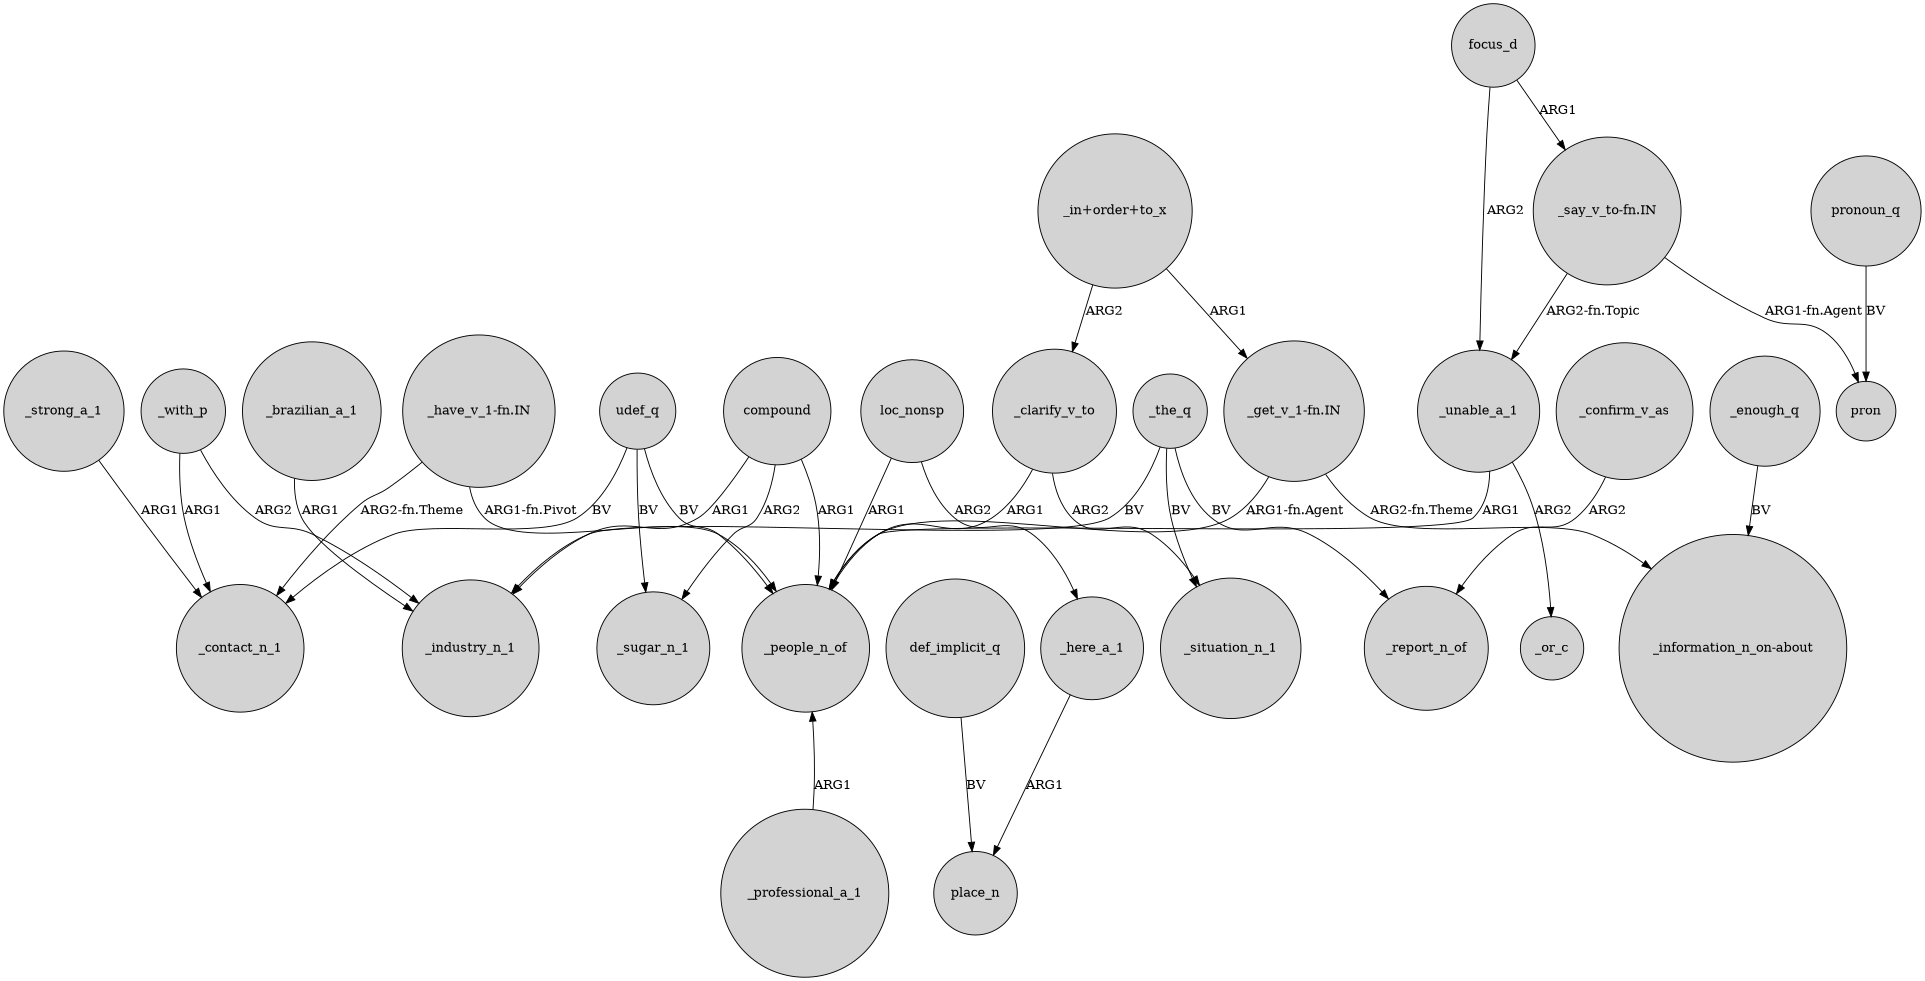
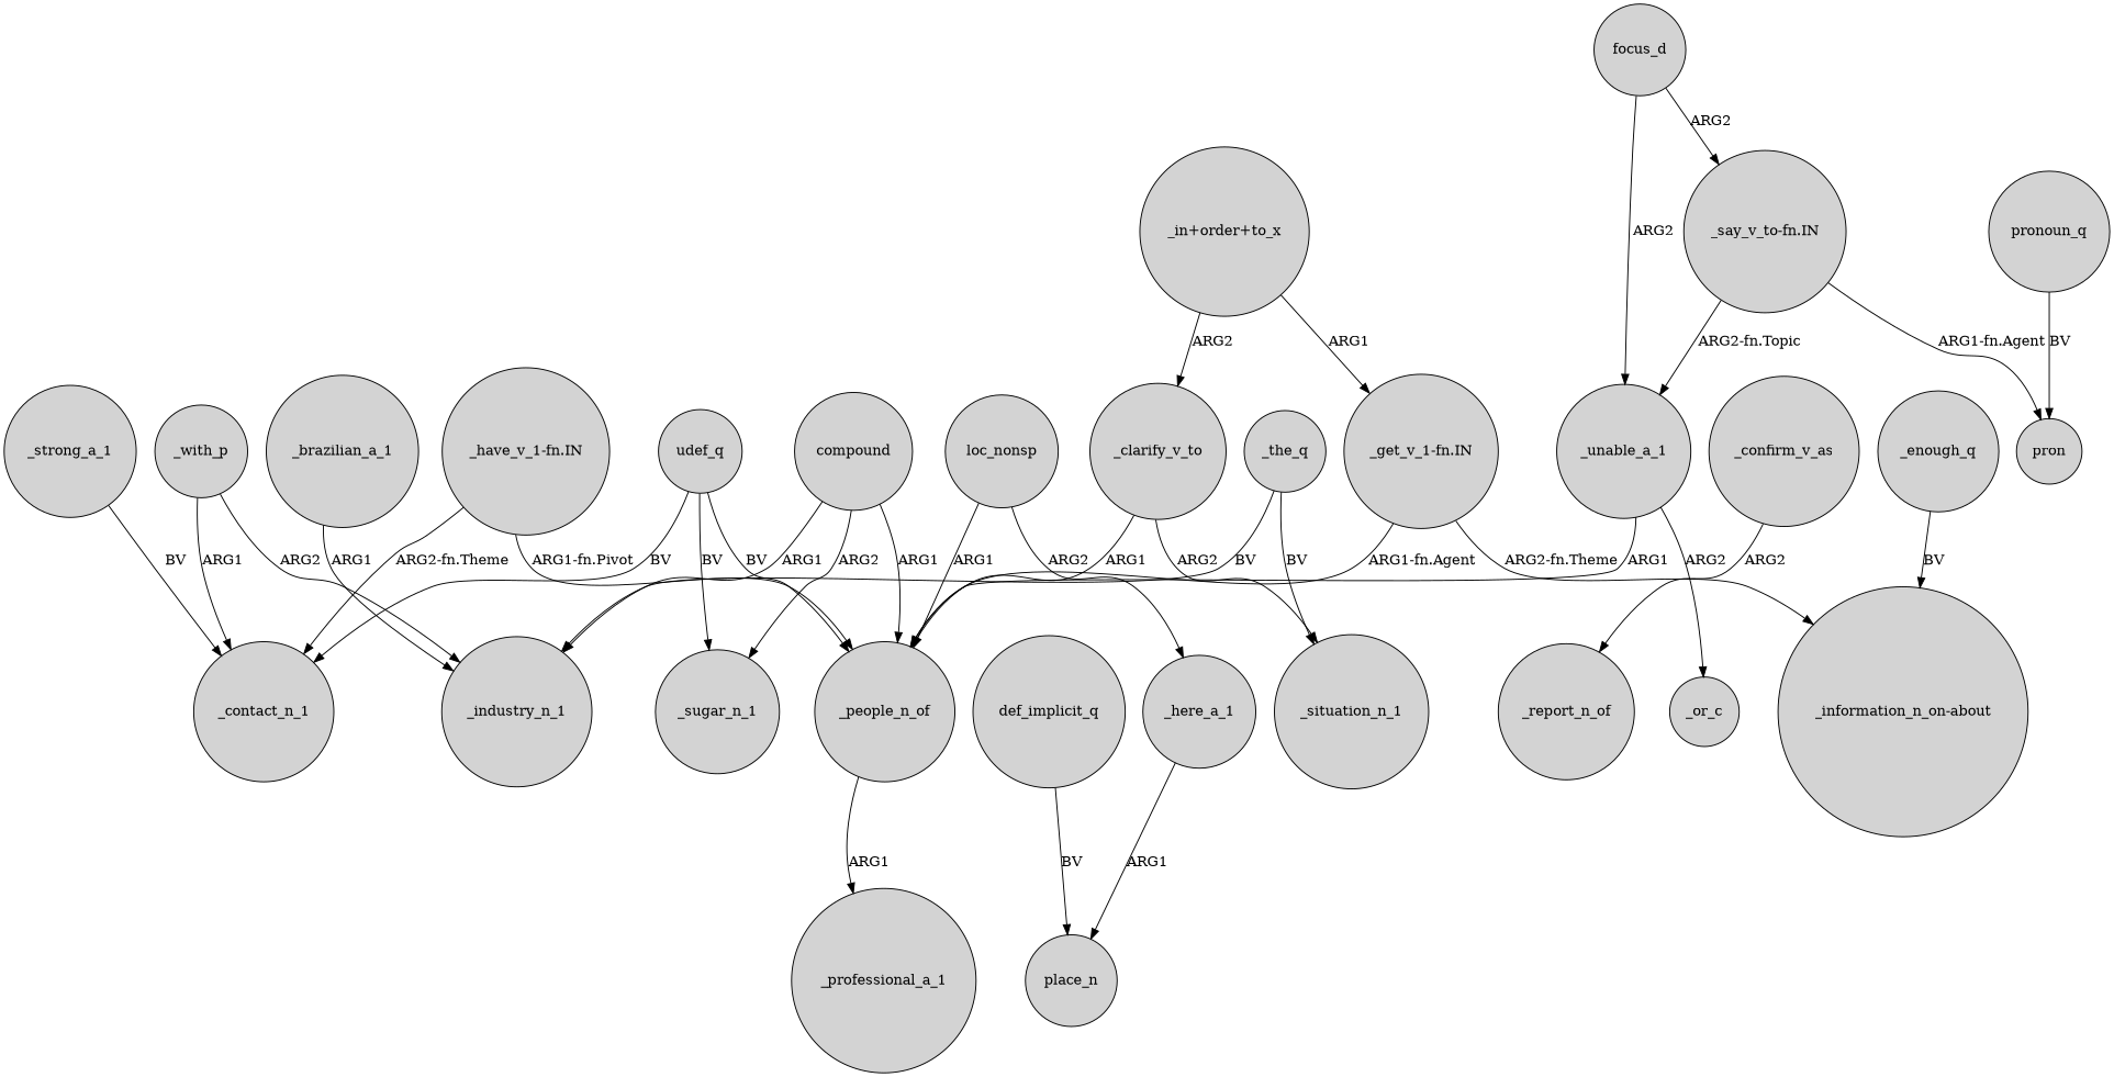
  digraph {
    node [shape=circle style=filled]
    "_have_v_1-fn.IN"
    _contact_n_1
    _people_n_of
    _with_p
    _industry_n_1
    _here_a_1
    place_n
    loc_nonsp
    _clarify_v_to
    _situation_n_1
    compound
    _sugar_n_1
    "_say_v_to-fn.IN"
    _unable_a_1
    pron
    _or_c
    _the_q
    _report_n_of
    def_implicit_q
    _professional_a_1
    "_in+order+to_x"
    "_get_v_1-fn.IN"
    "_information_n_on-about"
    udef_q
    focus_d
    _enough_q
    pronoun_q
    _confirm_v_as
    _strong_a_1
    _brazilian_a_1
    "_have_v_1-fn.IN" -> _contact_n_1 [label="ARG2-fn.Theme"]
    "_have_v_1-fn.IN" -> _people_n_of [label="ARG1-fn.Pivot"]
    _with_p -> _contact_n_1 [label=ARG1]
    _with_p -> _industry_n_1 [label=ARG2]
    _here_a_1 -> place_n [label=ARG1]
    loc_nonsp -> _people_n_of [label=ARG1]
    loc_nonsp -> _here_a_1 [label=ARG2]
    _clarify_v_to -> _people_n_of [label=ARG1]
    _clarify_v_to -> _situation_n_1 [label=ARG2]
    compound -> _people_n_of [label=ARG1]
    compound -> _industry_n_1 [label=ARG1]
    compound -> _sugar_n_1 [label=ARG2]
    "_say_v_to-fn.IN" -> _unable_a_1 [label="ARG2-fn.Topic"]
    "_say_v_to-fn.IN" -> pron [label="ARG1-fn.Agent"]
    _unable_a_1 -> _people_n_of [label=ARG1]
    _unable_a_1 -> _or_c [label=ARG2]
    _the_q -> _industry_n_1 [label=BV]
    _the_q -> _situation_n_1 [label=BV]
-   _the_q -> _report_n_of [label=BV]
    def_implicit_q -> place_n [label=BV]
-   _professional_a_1 -> _people_n_of [label=ARG1]
+   _people_n_of -> _professional_a_1 [label=ARG1]
    "_in+order+to_x" -> _clarify_v_to [label=ARG2]
    "_in+order+to_x" -> "_get_v_1-fn.IN" [label=ARG1]
    "_get_v_1-fn.IN" -> _people_n_of [label="ARG1-fn.Agent"]
    "_get_v_1-fn.IN" -> "_information_n_on-about" [label="ARG2-fn.Theme"]
    udef_q -> _contact_n_1 [label=BV]
    udef_q -> _people_n_of [label=BV]
    udef_q -> _sugar_n_1 [label=BV]
-   focus_d -> "_say_v_to-fn.IN" [label=ARG1]
+   focus_d -> "_say_v_to-fn.IN" [label=ARG2]
    focus_d -> _unable_a_1 [label=ARG2]
    _enough_q -> "_information_n_on-about" [label=BV]
    pronoun_q -> pron [label=BV]
    _confirm_v_as -> _report_n_of [label=ARG2]
-   _strong_a_1 -> _contact_n_1 [label=ARG1]
+   _strong_a_1 -> _contact_n_1 [label=BV]
    _brazilian_a_1 -> _industry_n_1 [label=ARG1]
  }
